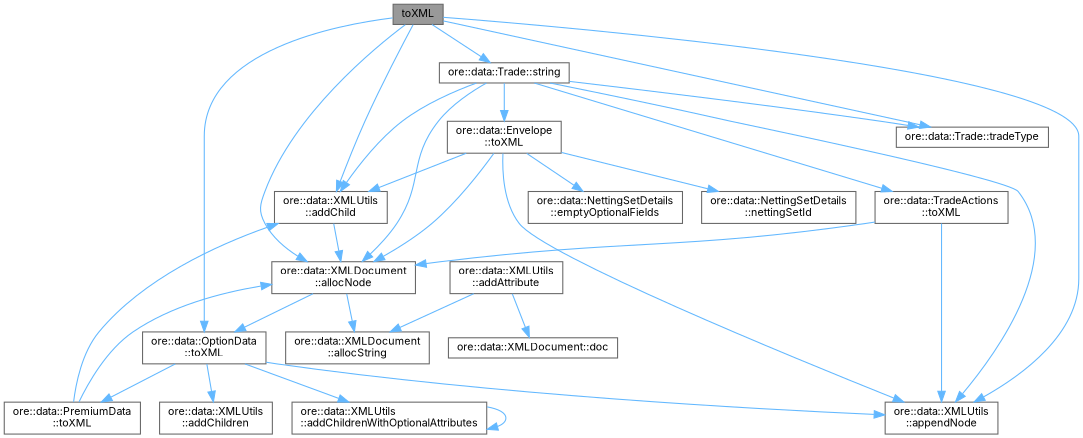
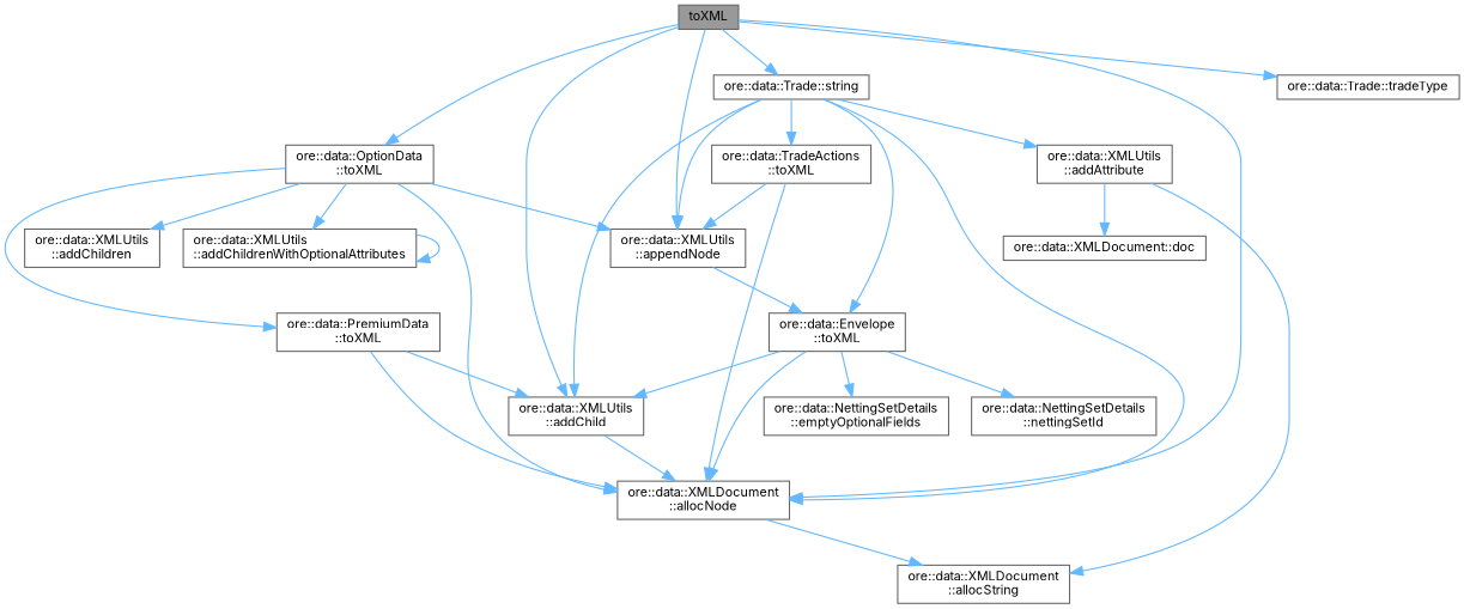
  digraph {
    fontname=Inter
    rankdir=TB
    node [color=grey40 fillcolor=white fontname=Inter fontsize=10 shape=box style=filled]
    edge [color=steelblue1 fontname=Inter fontsize=10 labelfontname=Helvetica labelfontsize=10 style=solid]
    n1 [color=gray40 fillcolor=grey60 fontcolor=black height=0.2 label=toXML width=0.4]
    n2 [height=0.2 label="ore::data::XMLUtils\l::addChild" width=0.4]
    n3 [height=0.2 label="ore::data::XMLDocument\l::allocNode" width=0.4]
    n4 [height=0.2 label="ore::data::XMLUtils\l::appendNode" width=0.4]
    n5 [height=0.2 label="ore::data::OptionData\l::toXML" width=0.4]
    n6 [height=0.2 label="ore::data::Trade::string" width=0.4]
    n7 [height=0.2 label="ore::data::Trade::tradeType" width=0.4]
    n8 [height=0.2 label="ore::data::XMLDocument\l::allocString" width=0.4]
    n9 [height=0.2 label="ore::data::XMLUtils\l::addChildren" width=0.4]
    n10 [height=0.2 label="ore::data::XMLUtils\l::addChildrenWithOptionalAttributes" width=0.4]
    n11 [height=0.2 label="ore::data::PremiumData\l::toXML" width=0.4]
    n12 [height=0.2 label="ore::data::XMLUtils\l::addAttribute" width=0.4]
    n13 [height=0.2 label="ore::data::Envelope\l::toXML" width=0.4]
    n14 [height=0.2 label="ore::data::TradeActions\l::toXML" width=0.4]
    n15 [height=0.2 label="ore::data::XMLDocument::doc" width=0.4]
    n16 [height=0.2 label="ore::data::NettingSetDetails\l::emptyOptionalFields" width=0.4]
    n17 [height=0.2 label="ore::data::NettingSetDetails\l::nettingSetId" width=0.4]
    n1 -> n2
    n1 -> n3
    n1 -> n4
    n1 -> n5
    n1 -> n6
    n1 -> n7
    n2 -> n3
    n3 -> n8
-   n3 -> n5
+   n5 -> n3
    n5 -> n4
    n5 -> n9
    n5 -> n10
    n5 -> n11
    n6 -> n2
    n6 -> n3
    n6 -> n4
-   n6 -> n7
+   n6 -> n12
    n6 -> n13
    n6 -> n14
    n10 -> n10
    n11 -> n2
    n11 -> n3
    n12 -> n8
    n12 -> n15
    n13 -> n2
    n13 -> n3
-   n13 -> n4
+   n4 -> n13
    n13 -> n16
    n13 -> n17
    n14 -> n3
    n14 -> n4
  }
